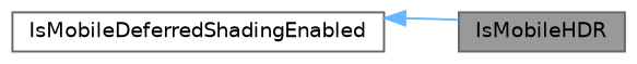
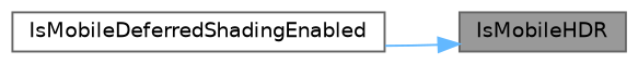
  digraph {
    rankdir=RL
    fontname="DejaVu Sans"
    node [fontname="DejaVu Sans" fontsize=10 shape=box style=filled]
    n1 [color=gray40 fillcolor=grey60 fontcolor=black height=0.2 label=IsMobileHDR width=0.4]
    n2 [color=grey40 fillcolor=white height=0.2 label=IsMobileDeferredShadingEnabled width=0.4]
-   n2 -> n1 [color=steelblue1 dir=back fontname="DejaVu Sans" fontsize=10 labelfontname=Helvetica labelfontsize=10 style=solid]
+   n1 -> n2 [color=steelblue1 dir=back fontname="DejaVu Sans" fontsize=10 labelfontname=Helvetica labelfontsize=10 style=solid]
  }
